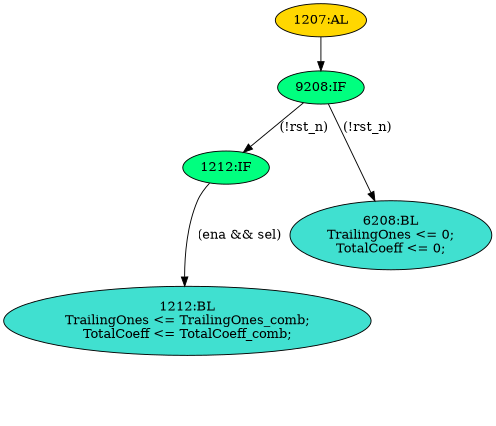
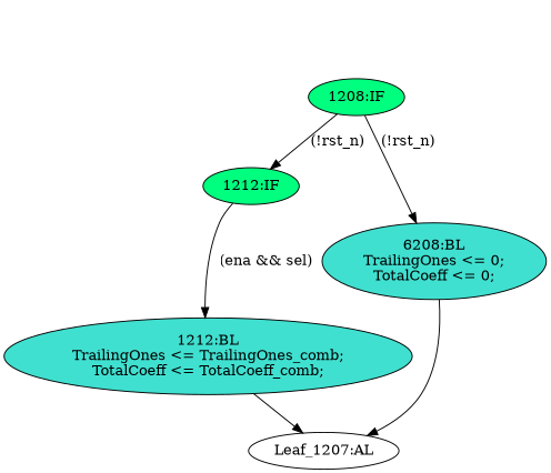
  strict digraph {
    node [fillcolor=springgreen statements="[]" style=filled typ=IfStatement]
    edge [cond="[]" lineno=None]
    n1 [ast="<pyverilog.vparser.ast.IfStatement object at 0x7f1f9673e390>" label="1212:IF"]
    n2 [ast="<pyverilog.vparser.ast.Block object at 0x7f1f9673e350>" fillcolor=turquoise label="1212:BL\nTrailingOnes <= TrailingOnes_comb;\nTotalCoeff <= TotalCoeff_comb;" statements="[<pyverilog.vparser.ast.NonblockingSubstitution object at 0x7f1f9673e0d0>, <pyverilog.vparser.ast.NonblockingSubstitution object at 0x7f1f9673e6d0>]" typ=Block]
-   n4 [ast="<pyverilog.vparser.ast.IfStatement object at 0x7f1f9673e910>" label="9208:IF"]
+   n3 [def_var="['TotalCoeff', 'TrailingOnes']" label="Leaf_1207:AL" fillcolor="" statements="" style="" typ=""]
+   n4 [ast="<pyverilog.vparser.ast.IfStatement object at 0x7f1f9673e910>" label="1208:IF"]
    n5 [ast="<pyverilog.vparser.ast.Block object at 0x7f1f9673e950>" fillcolor=turquoise label="6208:BL\nTrailingOnes <= 0;\nTotalCoeff <= 0;" statements="[<pyverilog.vparser.ast.NonblockingSubstitution object at 0x7f1f9673e990>, <pyverilog.vparser.ast.NonblockingSubstitution object at 0x7f1f9673eb10>]" typ=Block]
-   n6 [ast="<pyverilog.vparser.ast.Always object at 0x7f1f9673ecd0>" clk_sens=False fillcolor=gold label="1207:AL" sens="['clk', 'rst_n']" typ=Always use_var="['TrailingOnes_comb', 'ena', 'sel', 'TotalCoeff_comb', 'rst_n']"]
    n1 -> n2 [cond="['ena', 'sel']" label="(ena && sel)" lineno=1212]
+   n2 -> n3
    n4 -> n1 [cond="['rst_n']" label="(!rst_n)" lineno=1208]
    n4 -> n5 [cond="['rst_n']" label="(!rst_n)" lineno=1208]
-   n6 -> n4
+   n5 -> n3
  }
